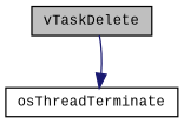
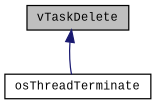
  digraph {
    rankdir=TB
    fontname="Liberation Mono"
    node [color=black fontname="Liberation Mono" fontsize=10 shape=record style=filled]
    n1 [fillcolor=grey75 fontcolor=black height=0.2 label=vTaskDelete width=0.4]
    n2 [fillcolor=white height=0.2 label=osThreadTerminate width=0.4]
-   n2 -> n1 [color=midnightblue dir=back fontname="Liberation Mono" fontsize=10 labelfontname=Helvetica labelfontsize=10 style=solid]
+   n1 -> n2 [color=midnightblue dir=back fontname="Liberation Mono" fontsize=10 labelfontname=Helvetica labelfontsize=10 style=solid]
  }
